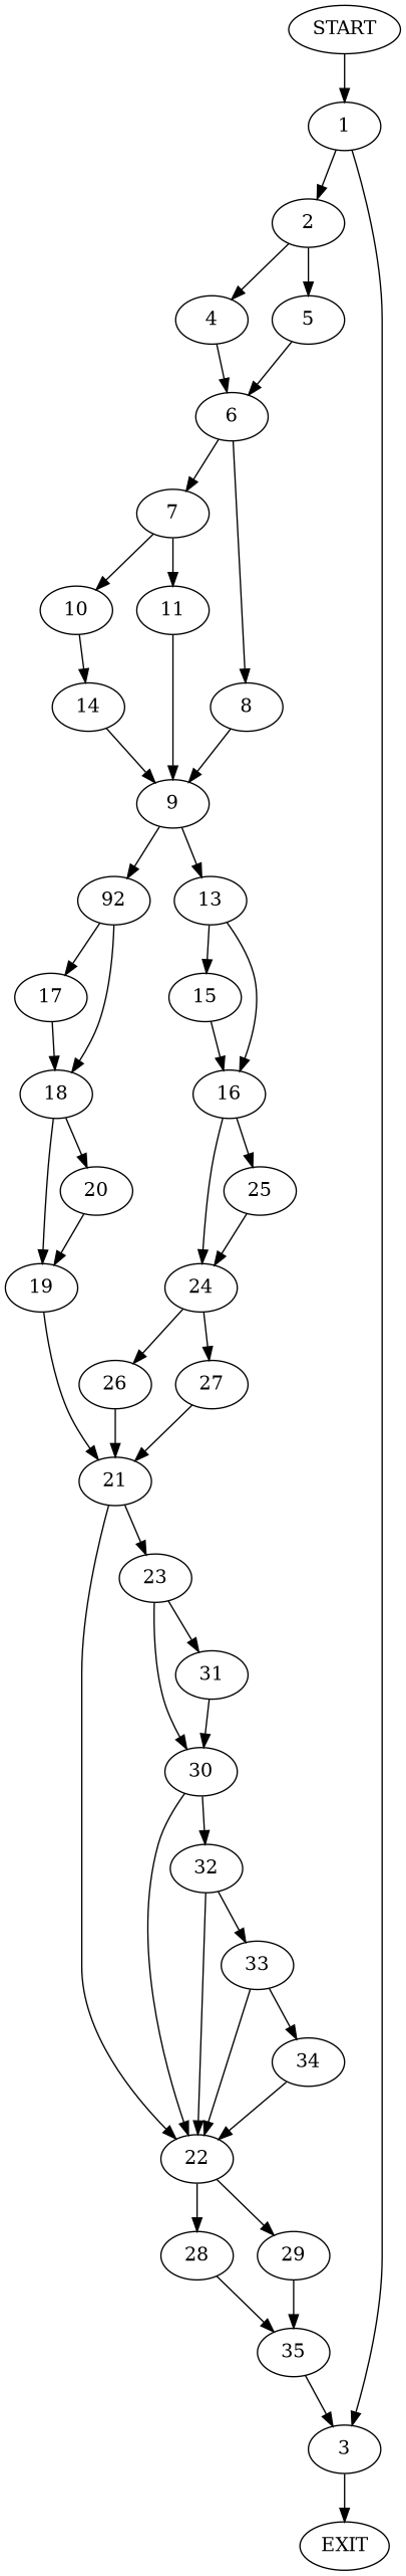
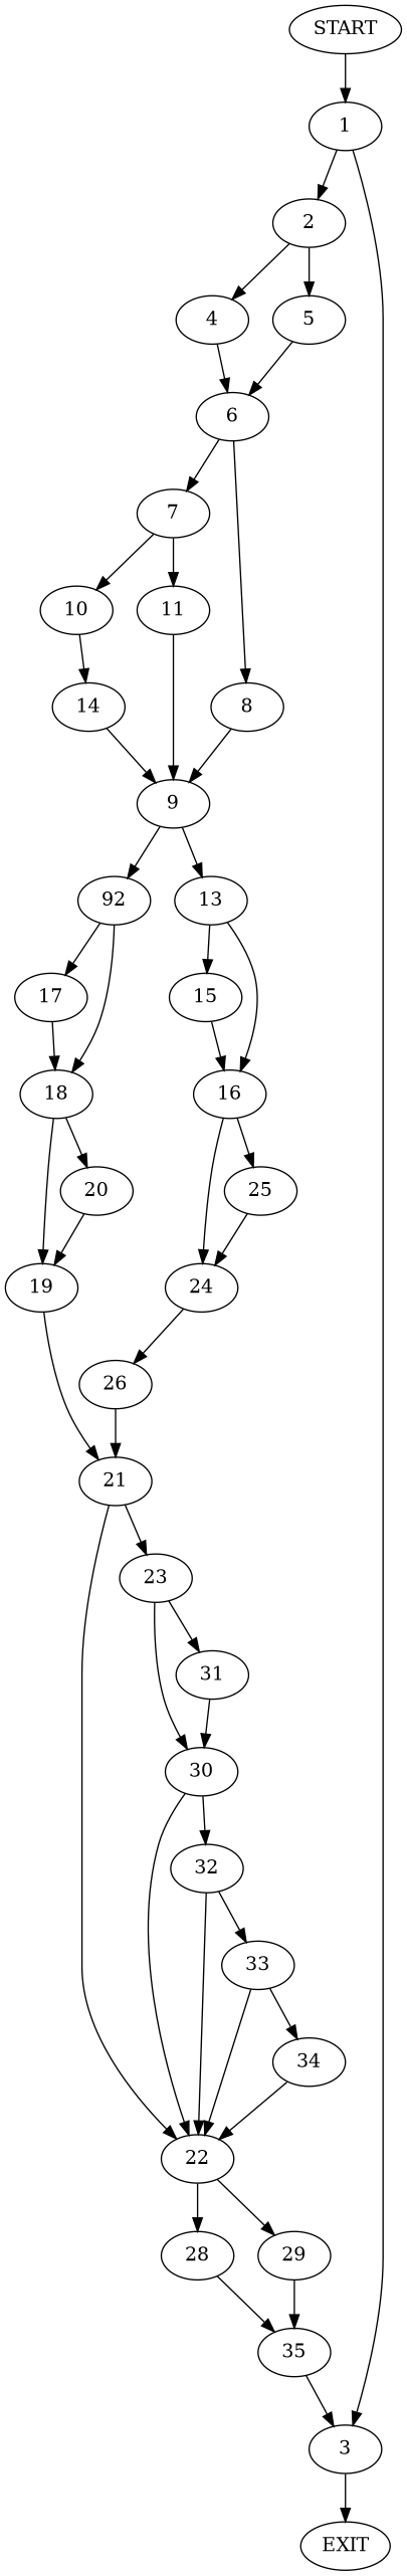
  digraph {
    n1 [label=START]
    1
    2
    3
    n5 [label=EXIT]
    4
    5
    6
    7
    8
    10
    11
    9
    14
    n15 [label=92]
    13
    17
    18
    15
    16
    19
    20
    24
    25
    26
-   27
    21
    22
    23
    28
    29
    30
    31
    35
    32
    33
    34
    n1 -> 1
    1 -> 2
    1 -> 3
    2 -> 4
    2 -> 5
    3 -> n5
    4 -> 6
    5 -> 6
    6 -> 7
    6 -> 8
    7 -> 10
    7 -> 11
    8 -> 9
    10 -> 14
    11 -> 9
    9 -> n15
    9 -> 13
    14 -> 9
    n15 -> 17
    n15 -> 18
    13 -> 15
    13 -> 16
    17 -> 18
    18 -> 19
    18 -> 20
    15 -> 16
    16 -> 24
    16 -> 25
    19 -> 21
    20 -> 19
    24 -> 26
-   24 -> 27
    25 -> 24
    26 -> 21
-   27 -> 21
    21 -> 22
    21 -> 23
    22 -> 28
    22 -> 29
    23 -> 30
    23 -> 31
    28 -> 35
    29 -> 35
    30 -> 22
    30 -> 32
    31 -> 30
    35 -> 3
    32 -> 22
    32 -> 33
    33 -> 22
    33 -> 34
    34 -> 22
  }
